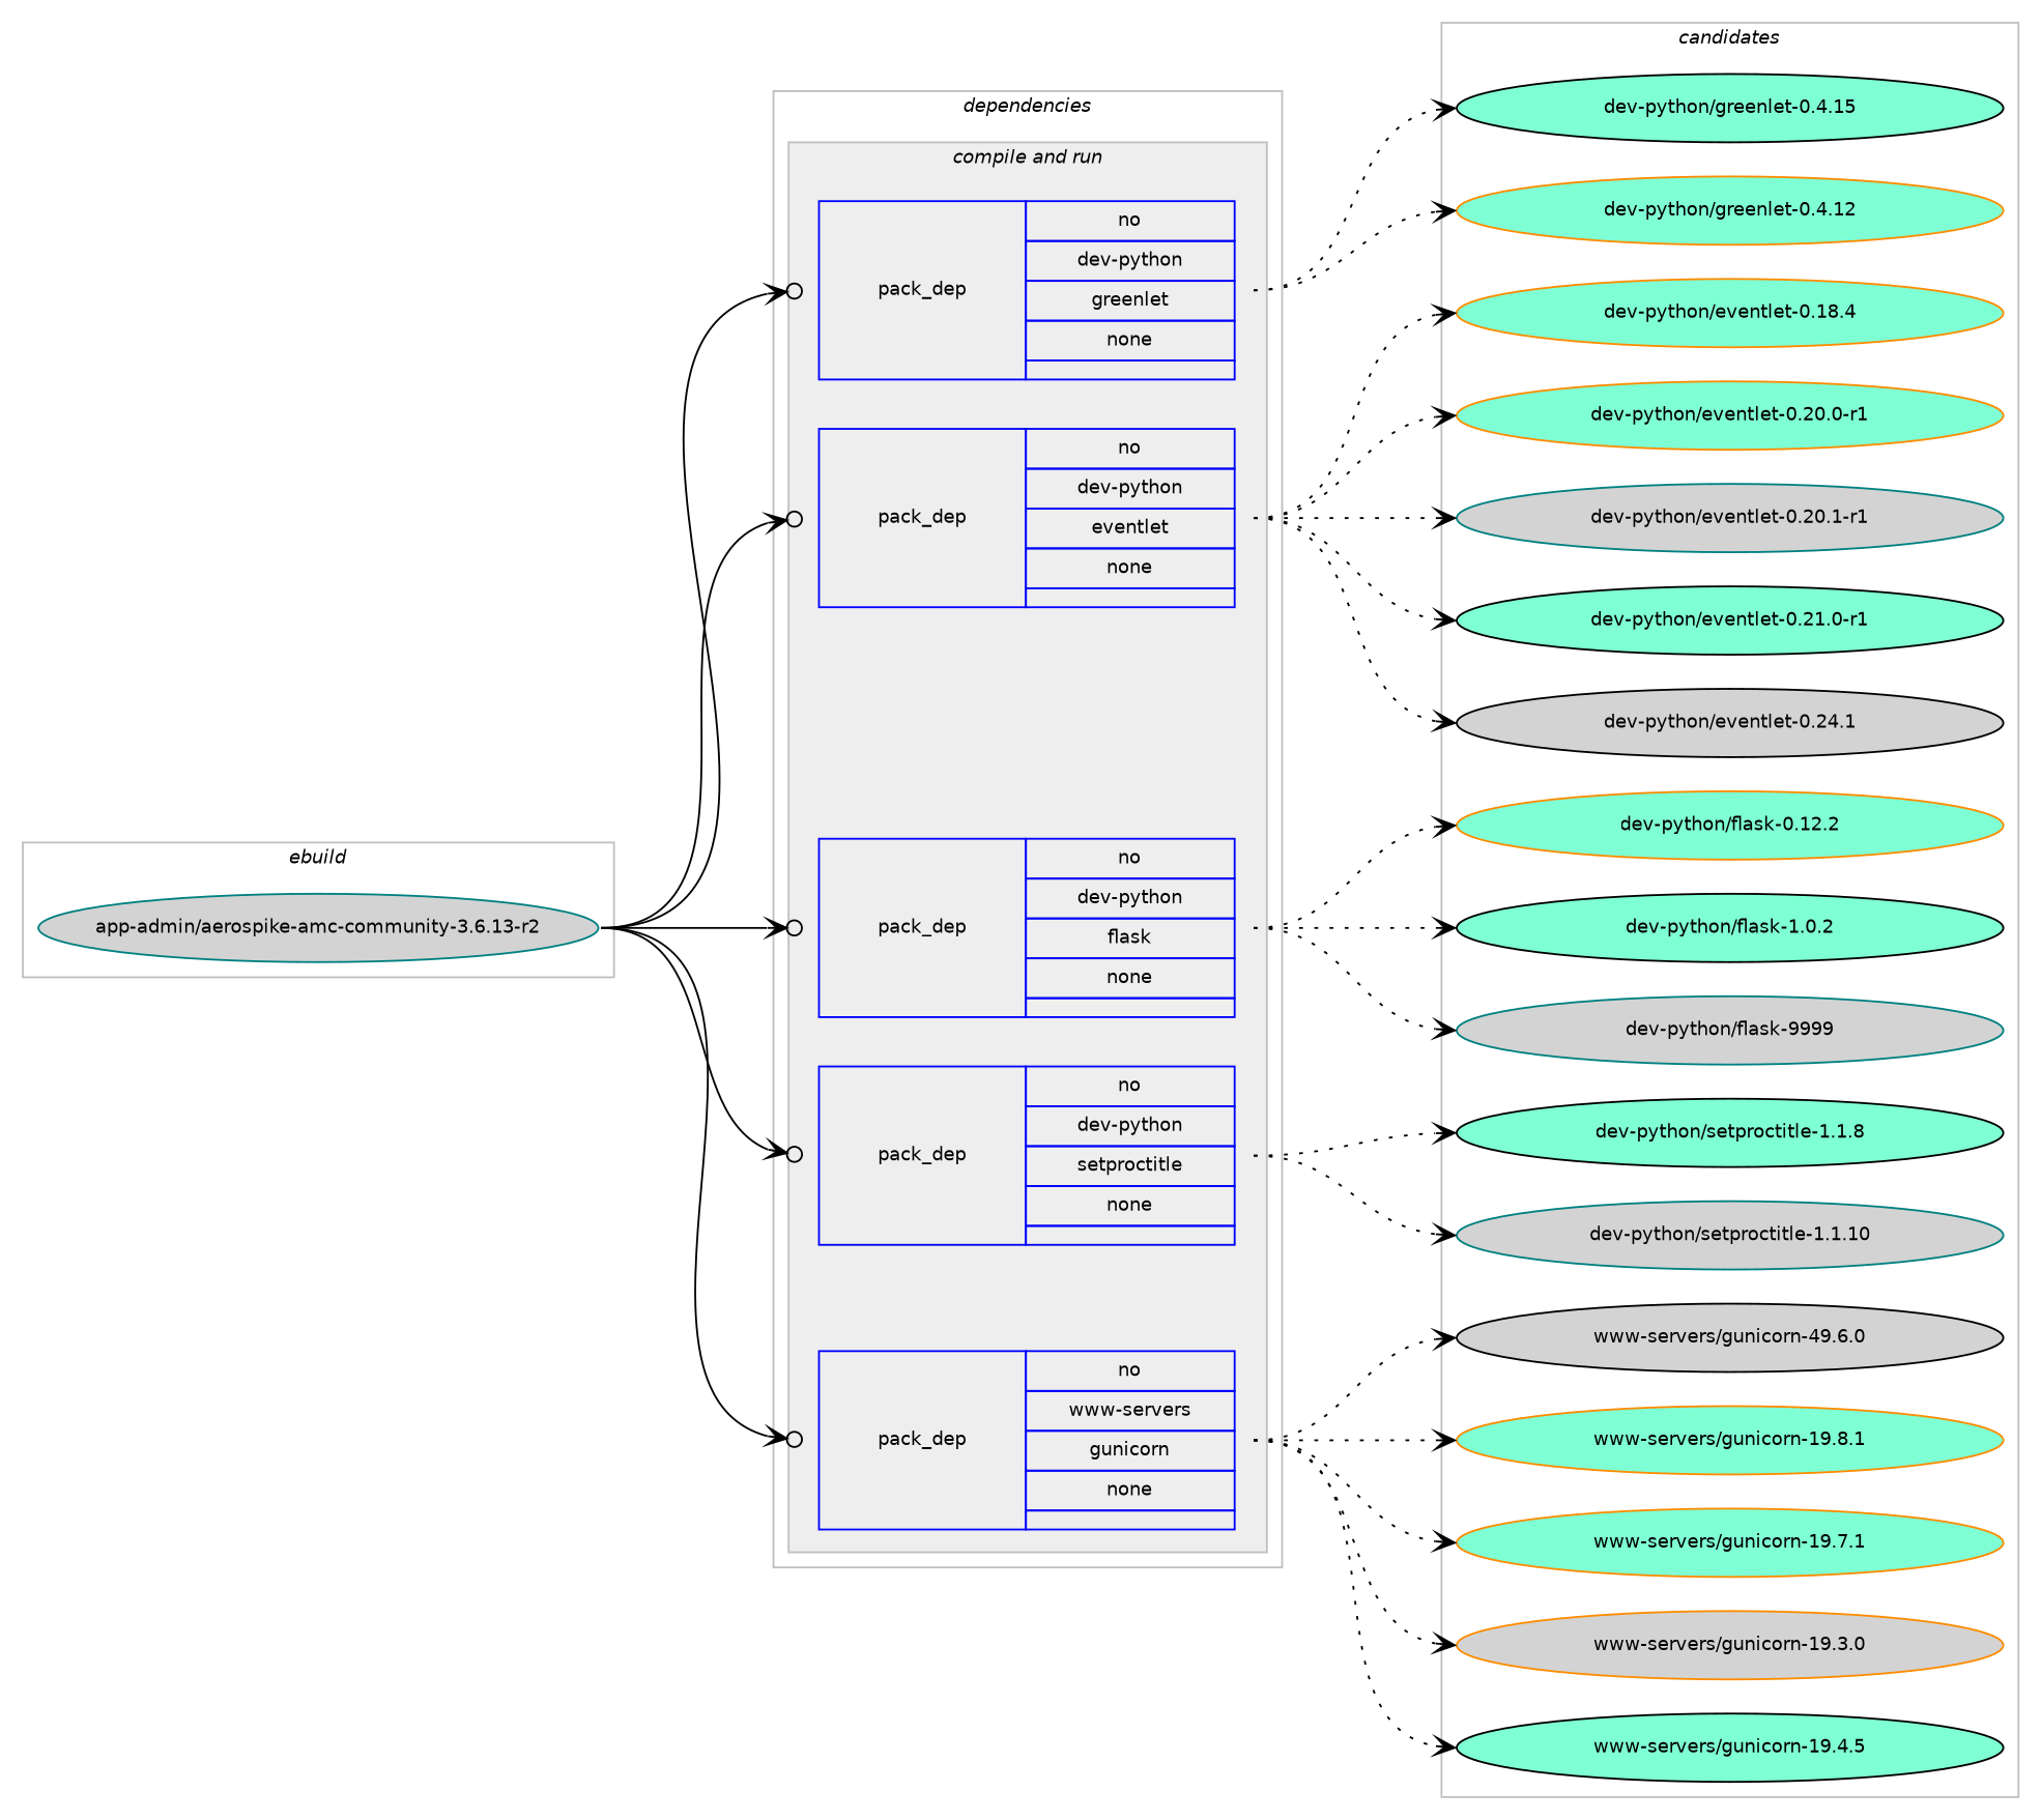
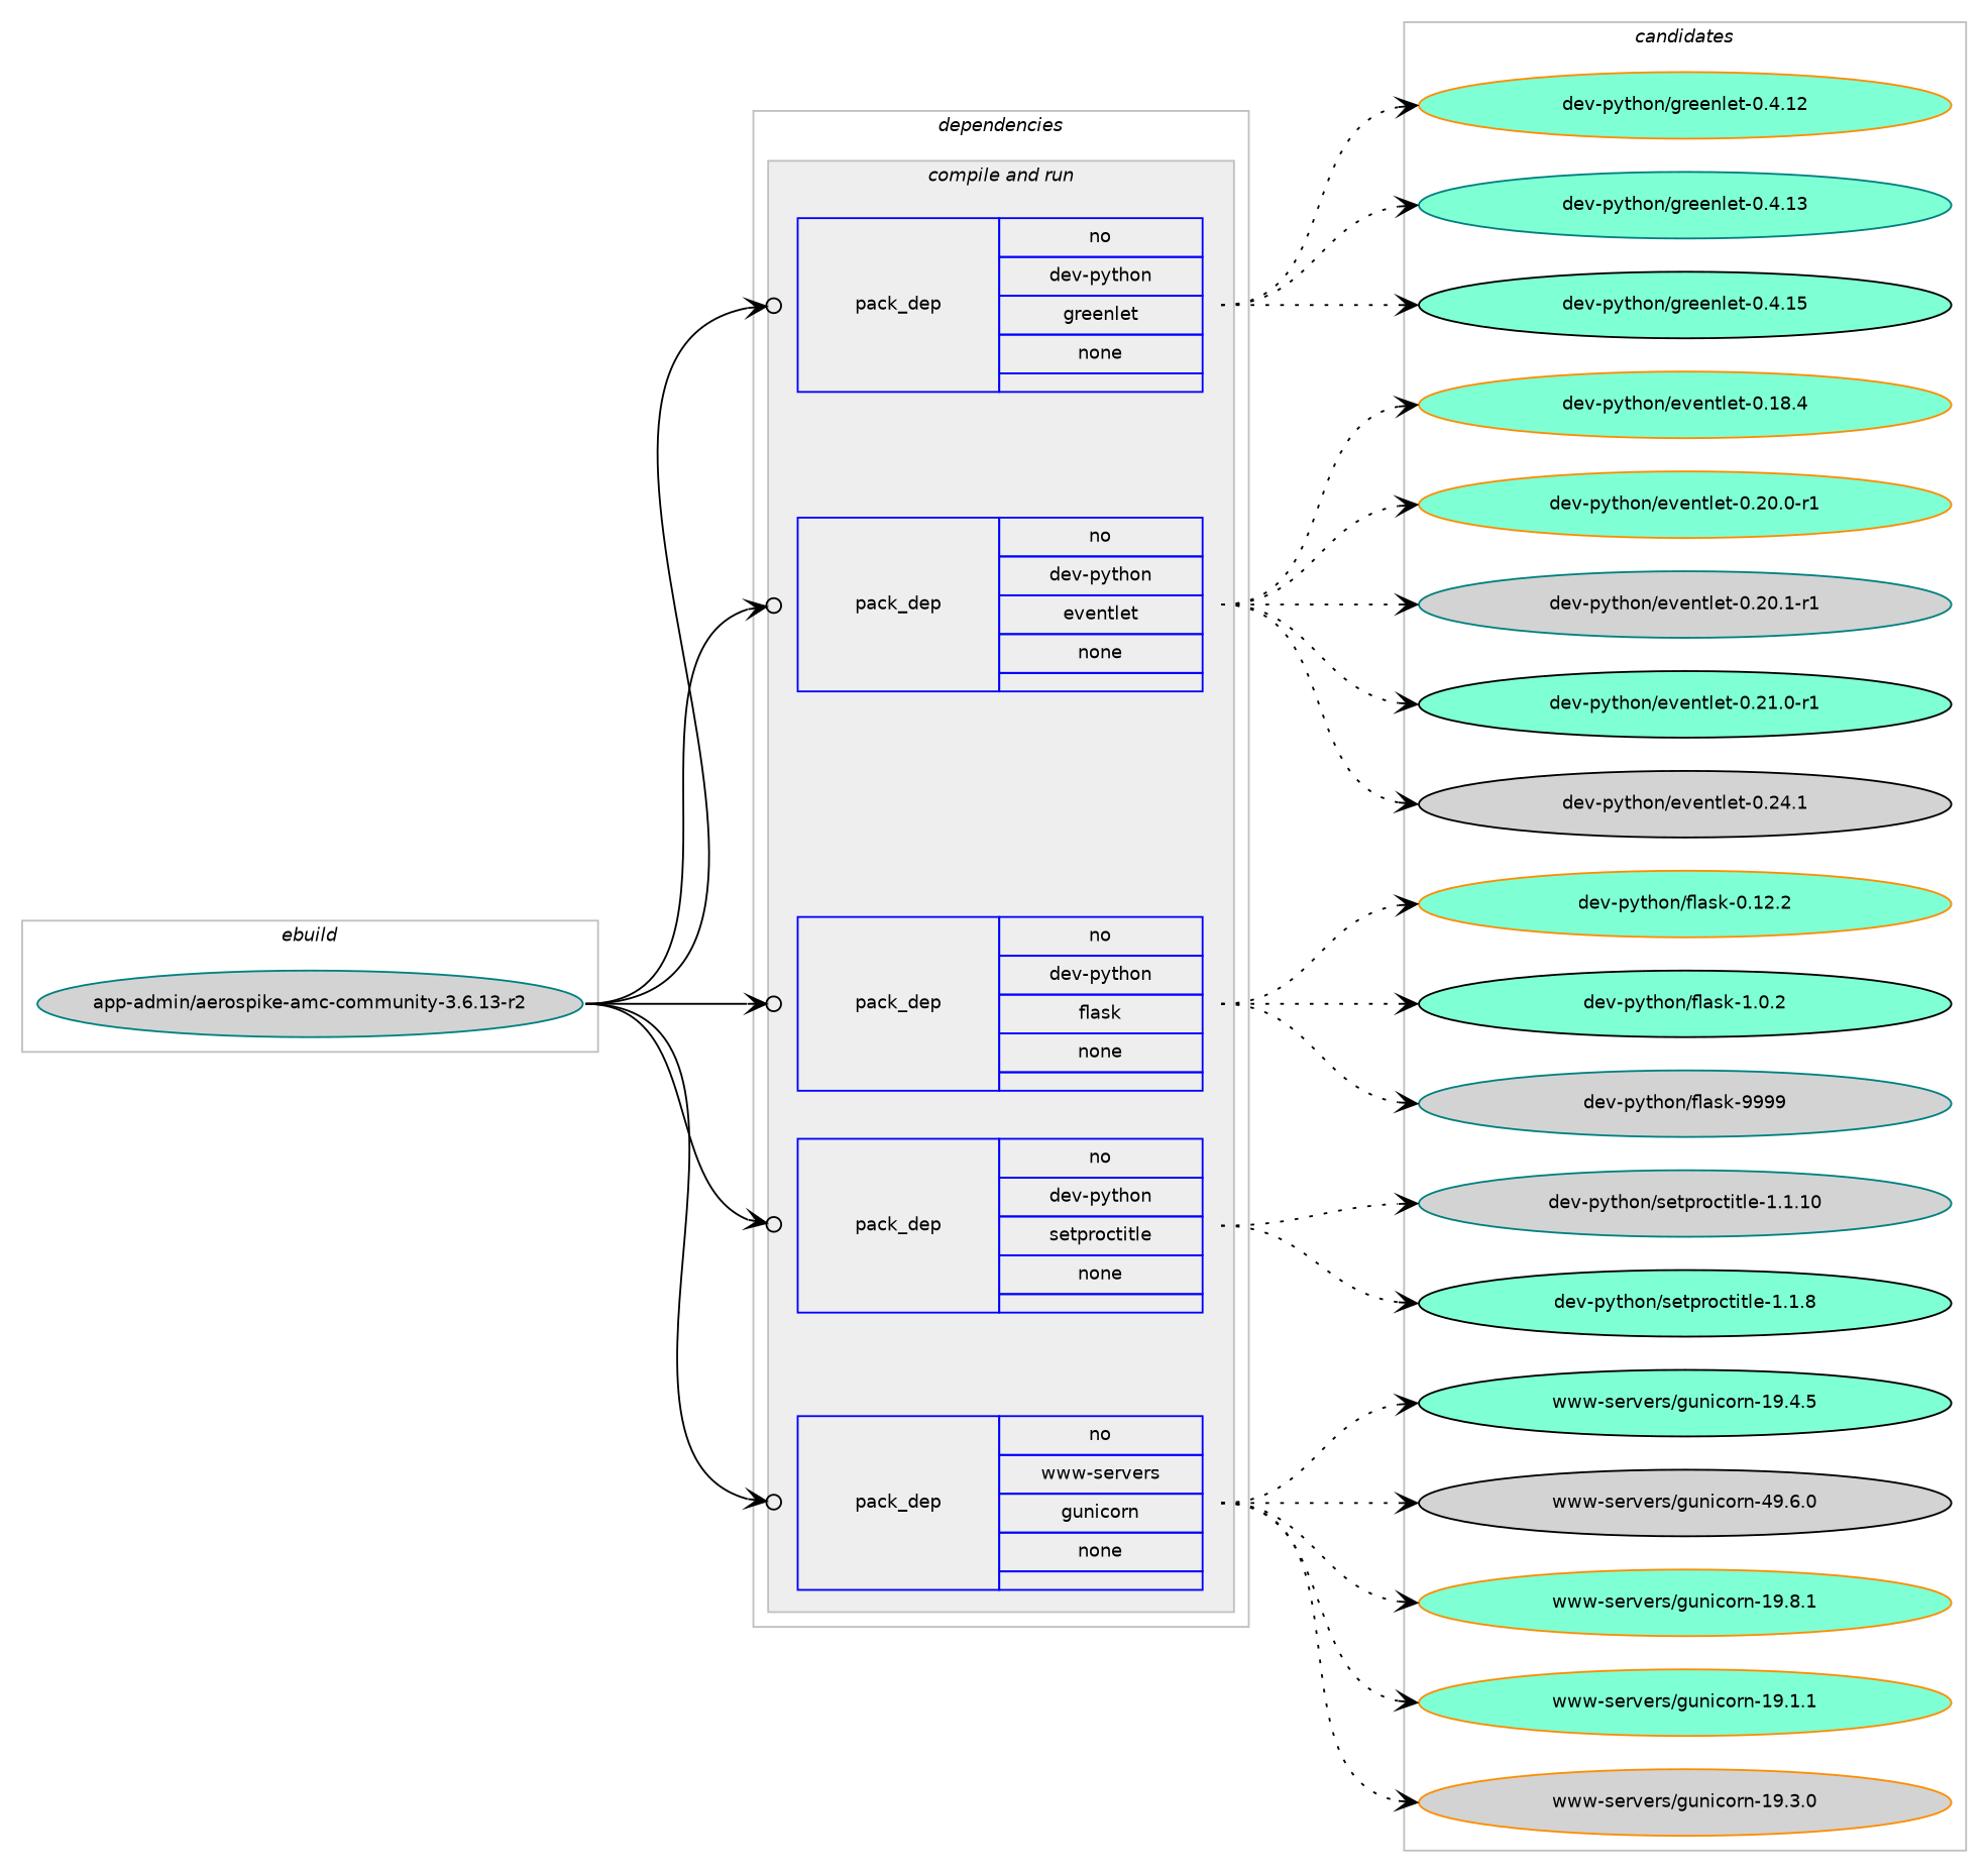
  digraph {
    compound=true
    concentrate=true
    fontname=Helvetica
    fontsize=10
    newrank=true
    rankdir=LR
    ranksep=1.5
    node [color=darkorange fillcolor=aquamarine fontname=Helvetica fontsize=10 style=filled]
    edge [arrowhead=vee headport=w style=dotted tailport=e weight=100]
    n1 [color=teal fillcolor=lightgrey label="app-admin/aerospike-amc-community-3.6.13-r2" width=4]
    n2 [color=blue label=<<TABLE BORDER="0" CELLBORDER="1" CELLSPACING="0" CELLPADDING="4" WIDTH="220"><TR><TD ROWSPAN="6" CELLPADDING="30">pack_dep</TD></TR><TR><TD WIDTH="110">no</TD></TR><TR><TD>dev-python</TD></TR><TR><TD>greenlet</TD></TR><TR><TD>none</TD></TR><TR><TD></TD></TR></TABLE>> shape=none fillcolor="" style=""]
    n3 [color=blue label=<<TABLE BORDER="0" CELLBORDER="1" CELLSPACING="0" CELLPADDING="4" WIDTH="220"><TR><TD ROWSPAN="6" CELLPADDING="30">pack_dep</TD></TR><TR><TD WIDTH="110">no</TD></TR><TR><TD>dev-python</TD></TR><TR><TD>eventlet</TD></TR><TR><TD>none</TD></TR><TR><TD></TD></TR></TABLE>> shape=none fillcolor="" style=""]
    n4 [color=blue label=<<TABLE BORDER="0" CELLBORDER="1" CELLSPACING="0" CELLPADDING="4" WIDTH="220"><TR><TD ROWSPAN="6" CELLPADDING="30">pack_dep</TD></TR><TR><TD WIDTH="110">no</TD></TR><TR><TD>dev-python</TD></TR><TR><TD>flask</TD></TR><TR><TD>none</TD></TR><TR><TD></TD></TR></TABLE>> shape=none fillcolor="" style=""]
    n5 [color=blue label=<<TABLE BORDER="0" CELLBORDER="1" CELLSPACING="0" CELLPADDING="4" WIDTH="220"><TR><TD ROWSPAN="6" CELLPADDING="30">pack_dep</TD></TR><TR><TD WIDTH="110">no</TD></TR><TR><TD>dev-python</TD></TR><TR><TD>setproctitle</TD></TR><TR><TD>none</TD></TR><TR><TD></TD></TR></TABLE>> shape=none fillcolor="" style=""]
    n6 [color=blue label=<<TABLE BORDER="0" CELLBORDER="1" CELLSPACING="0" CELLPADDING="4" WIDTH="220"><TR><TD ROWSPAN="6" CELLPADDING="30">pack_dep</TD></TR><TR><TD WIDTH="110">no</TD></TR><TR><TD>www-servers</TD></TR><TR><TD>gunicorn</TD></TR><TR><TD>none</TD></TR><TR><TD></TD></TR></TABLE>> shape=none fillcolor="" style=""]
    n7 [label="dev-python/eventlet-0.18.4" width=4]
    n8 [label="dev-python/eventlet-0.20.0-r1" width=4]
    n9 [color=teal fillcolor=lightgrey label="dev-python/eventlet-0.20.1-r1" width=4]
    n10 [color=black label="dev-python/eventlet-0.21.0-r1" width=4]
    n11 [color=black fillcolor=lightgrey label="dev-python/eventlet-0.24.1" width=4]
    n12 [label="dev-python/flask-0.12.2" width=4]
    n13 [color=black label="dev-python/flask-1.0.2" width=4]
    n14 [color=teal fillcolor=lightgrey label="dev-python/flask-9999" width=4]
    n15 [label="dev-python/greenlet-0.4.12" width=4]
+   n16 [color=teal label="dev-python/greenlet-0.4.13" width=4]
    n17 [color=black label="dev-python/greenlet-0.4.15" width=4]
    n18 [color=teal fillcolor=lightgrey label="dev-python/setproctitle-1.1.10" width=4]
    n19 [color=black label="dev-python/setproctitle-1.1.8" width=4]
-   n20 [label="www-servers/gunicorn-19.7.1" width=4]
+   n20 [label="www-servers/gunicorn-19.1.1" width=4]
    n21 [fillcolor=lightgrey label="www-servers/gunicorn-19.3.0" width=4]
    n22 [color=black label="www-servers/gunicorn-19.4.5" width=4]
    n23 [color=black fillcolor=lightgrey label="www-servers/gunicorn-49.6.0" width=4]
    n24 [label="www-servers/gunicorn-19.8.1" width=4]
    subgraph cluster_1 {
      color=gray
      label=<<i>ebuild</i>>
      rank=same
      n1
    }
    subgraph cluster_2 {
      color=gray
      label=<<i>dependencies</i>>
      subgraph cluster_3 {
        color=gray
        fillcolor="#eeeeee"
        label=<<i>compile</i>>
        style=filled
      }
      subgraph cluster_4 {
        color=gray
        fillcolor="#eeeeee"
        label=<<i>compile and run</i>>
        style=filled
        subgraph sub_5 {
          color=gray
          fillcolor="#eeeeee"
          label=<<i>compile and run</i>>
          style=filled
          n2
        }
        subgraph sub_6 {
          color=gray
          fillcolor="#eeeeee"
          label=<<i>compile and run</i>>
          style=filled
          n3
        }
        subgraph sub_7 {
          color=gray
          fillcolor="#eeeeee"
          label=<<i>compile and run</i>>
          style=filled
          n4
        }
        subgraph sub_8 {
          color=gray
          fillcolor="#eeeeee"
          label=<<i>compile and run</i>>
          style=filled
          n5
        }
        subgraph sub_9 {
          color=gray
          fillcolor="#eeeeee"
          label=<<i>compile and run</i>>
          style=filled
          n6
        }
      }
      subgraph cluster_10 {
        color=gray
        fillcolor="#eeeeee"
        label=<<i>run</i>>
        style=filled
      }
    }
    subgraph cluster_11 {
      color=gray
      label=<<i>candidates</i>>
      rank=same
      subgraph sub_12 {
        color=black
        label=<<i>candidates</i>>
        nodesep=1
        rank=same
        n7
        n8
        n9
        n10
        n11
      }
      subgraph sub_13 {
        color=black
        label=<<i>candidates</i>>
        nodesep=1
        rank=same
        n12
        n13
        n14
      }
      subgraph sub_14 {
        color=black
        label=<<i>candidates</i>>
        nodesep=1
        rank=same
        n15
+       n16
        n17
      }
      subgraph sub_15 {
        color=black
        label=<<i>candidates</i>>
        nodesep=1
        rank=same
        n18
        n19
      }
      subgraph sub_16 {
        color=black
        label=<<i>candidates</i>>
        nodesep=1
        rank=same
        n20
        n21
        n22
        n23
        n24
      }
    }
    n1 -> n2 [arrowhead=odotvee style=solid weight=20]
    n1 -> n3 [arrowhead=odotvee style=solid weight=20]
    n1 -> n4 [arrowhead=odotvee style=solid weight=20]
    n1 -> n5 [arrowhead=odotvee style=solid weight=20]
    n1 -> n6 [arrowhead=odotvee style=solid weight=20]
    n2 -> n15
+   n2 -> n16
    n2 -> n17
    n3 -> n7
    n3 -> n8
    n3 -> n9
    n3 -> n10
    n3 -> n11
    n4 -> n12
    n4 -> n13
    n4 -> n14
    n5 -> n18
    n5 -> n19
    n6 -> n20
    n6 -> n21
    n6 -> n22
    n6 -> n23
    n6 -> n24
  }
